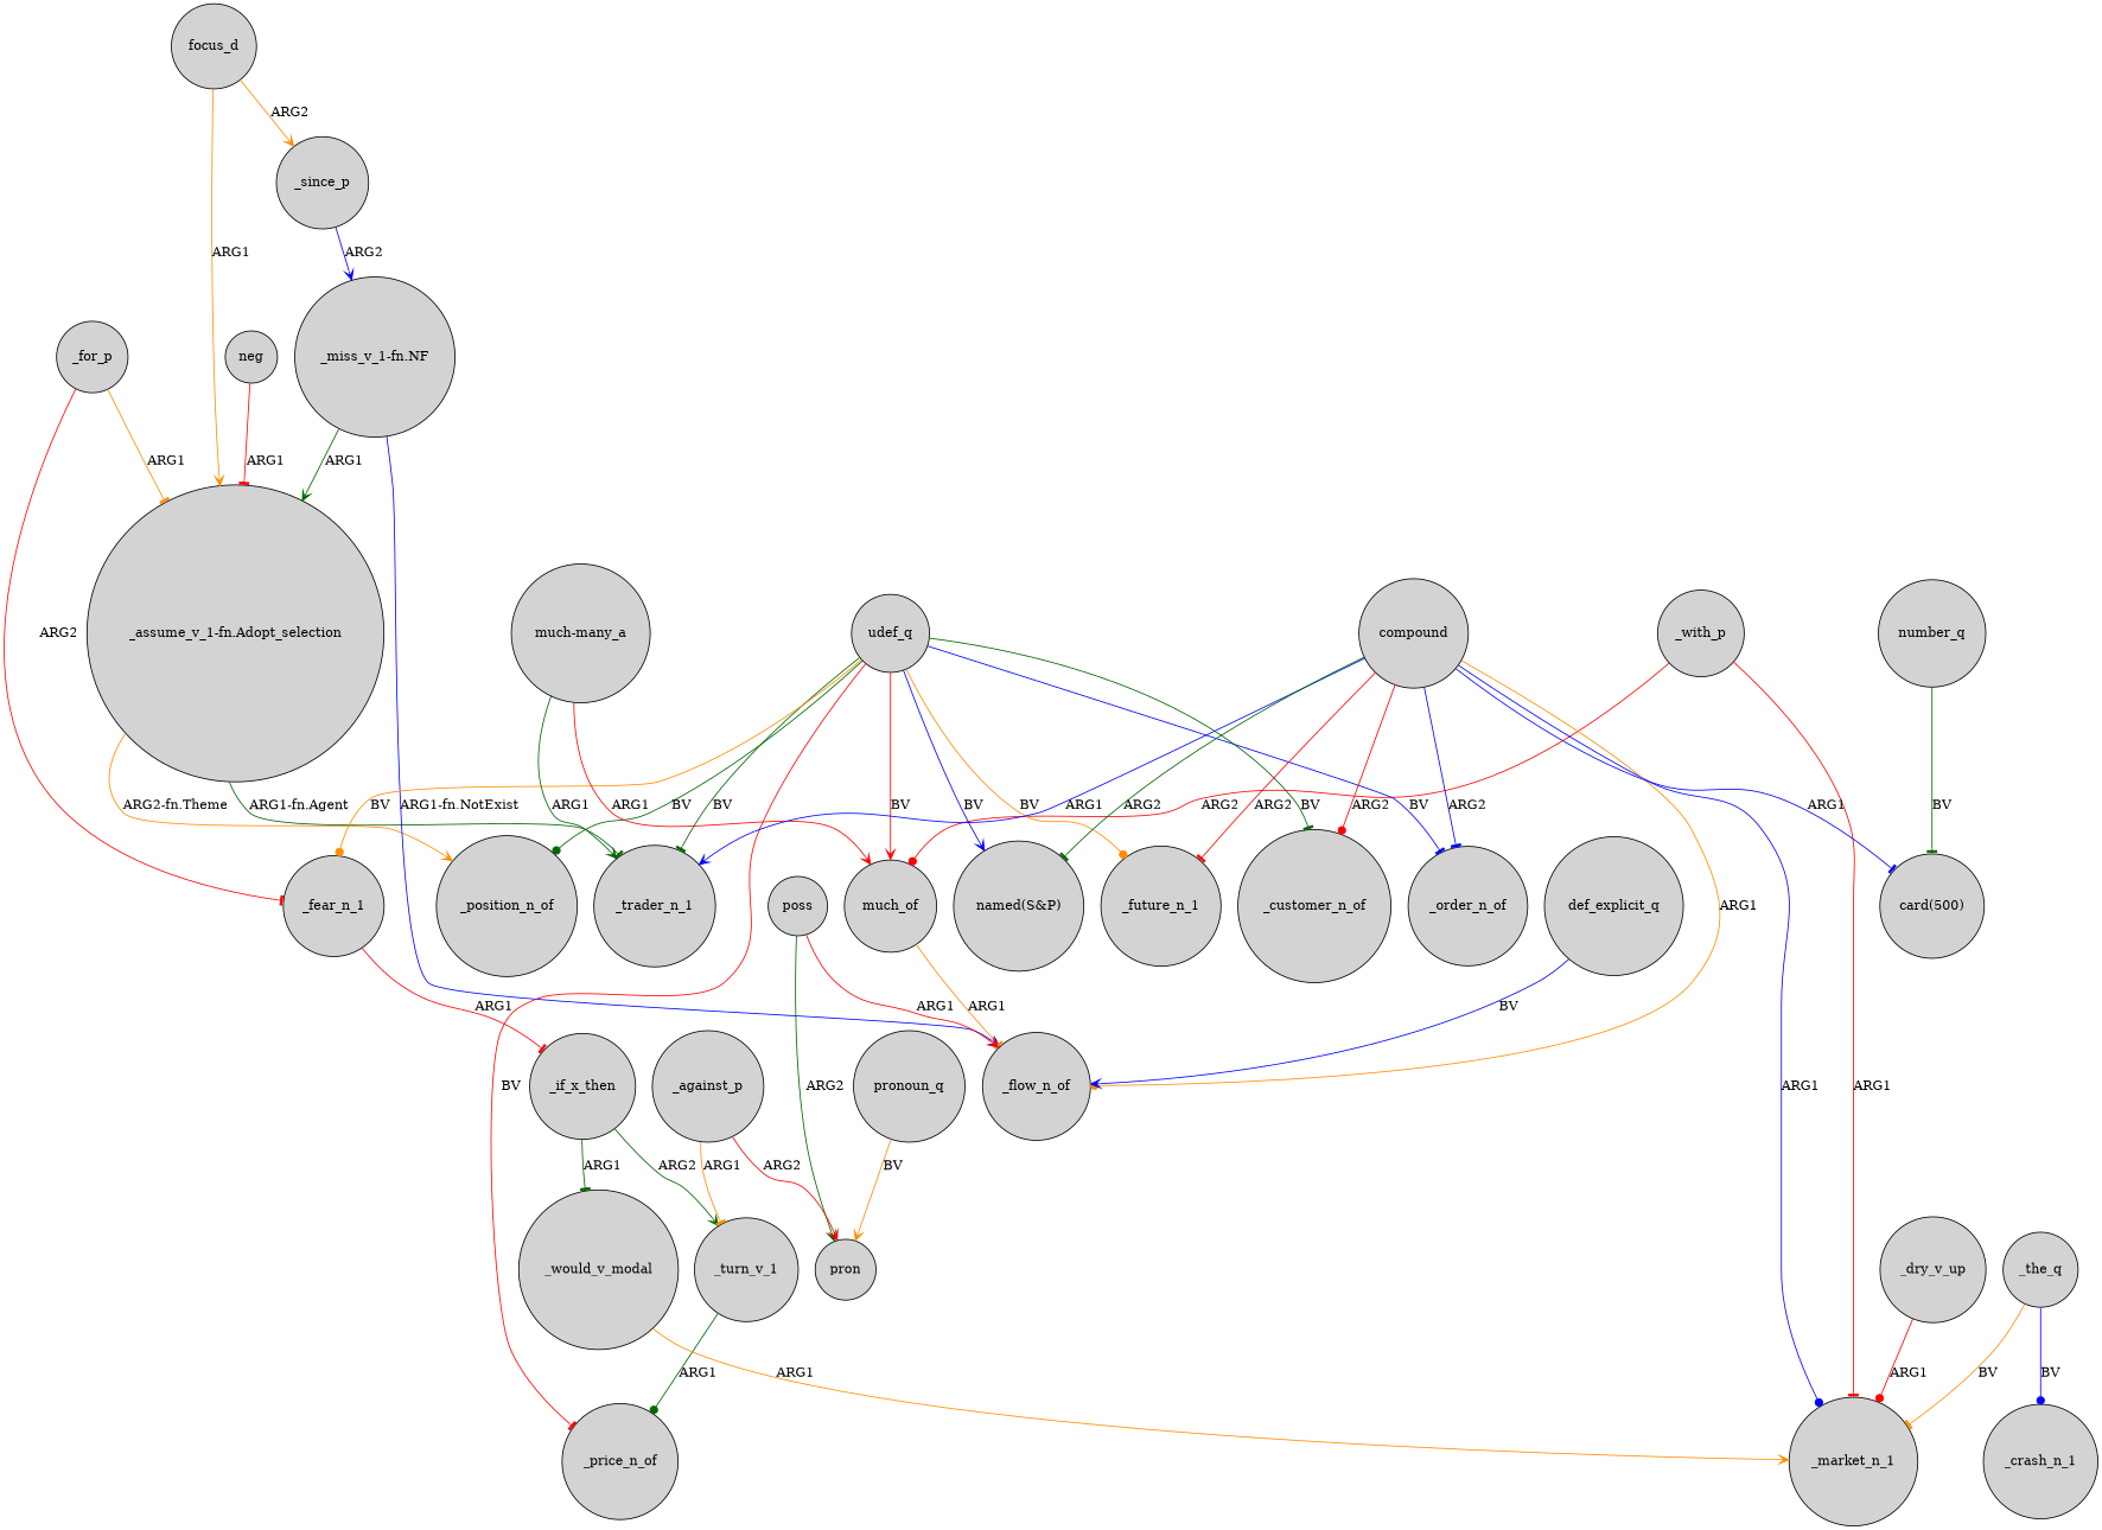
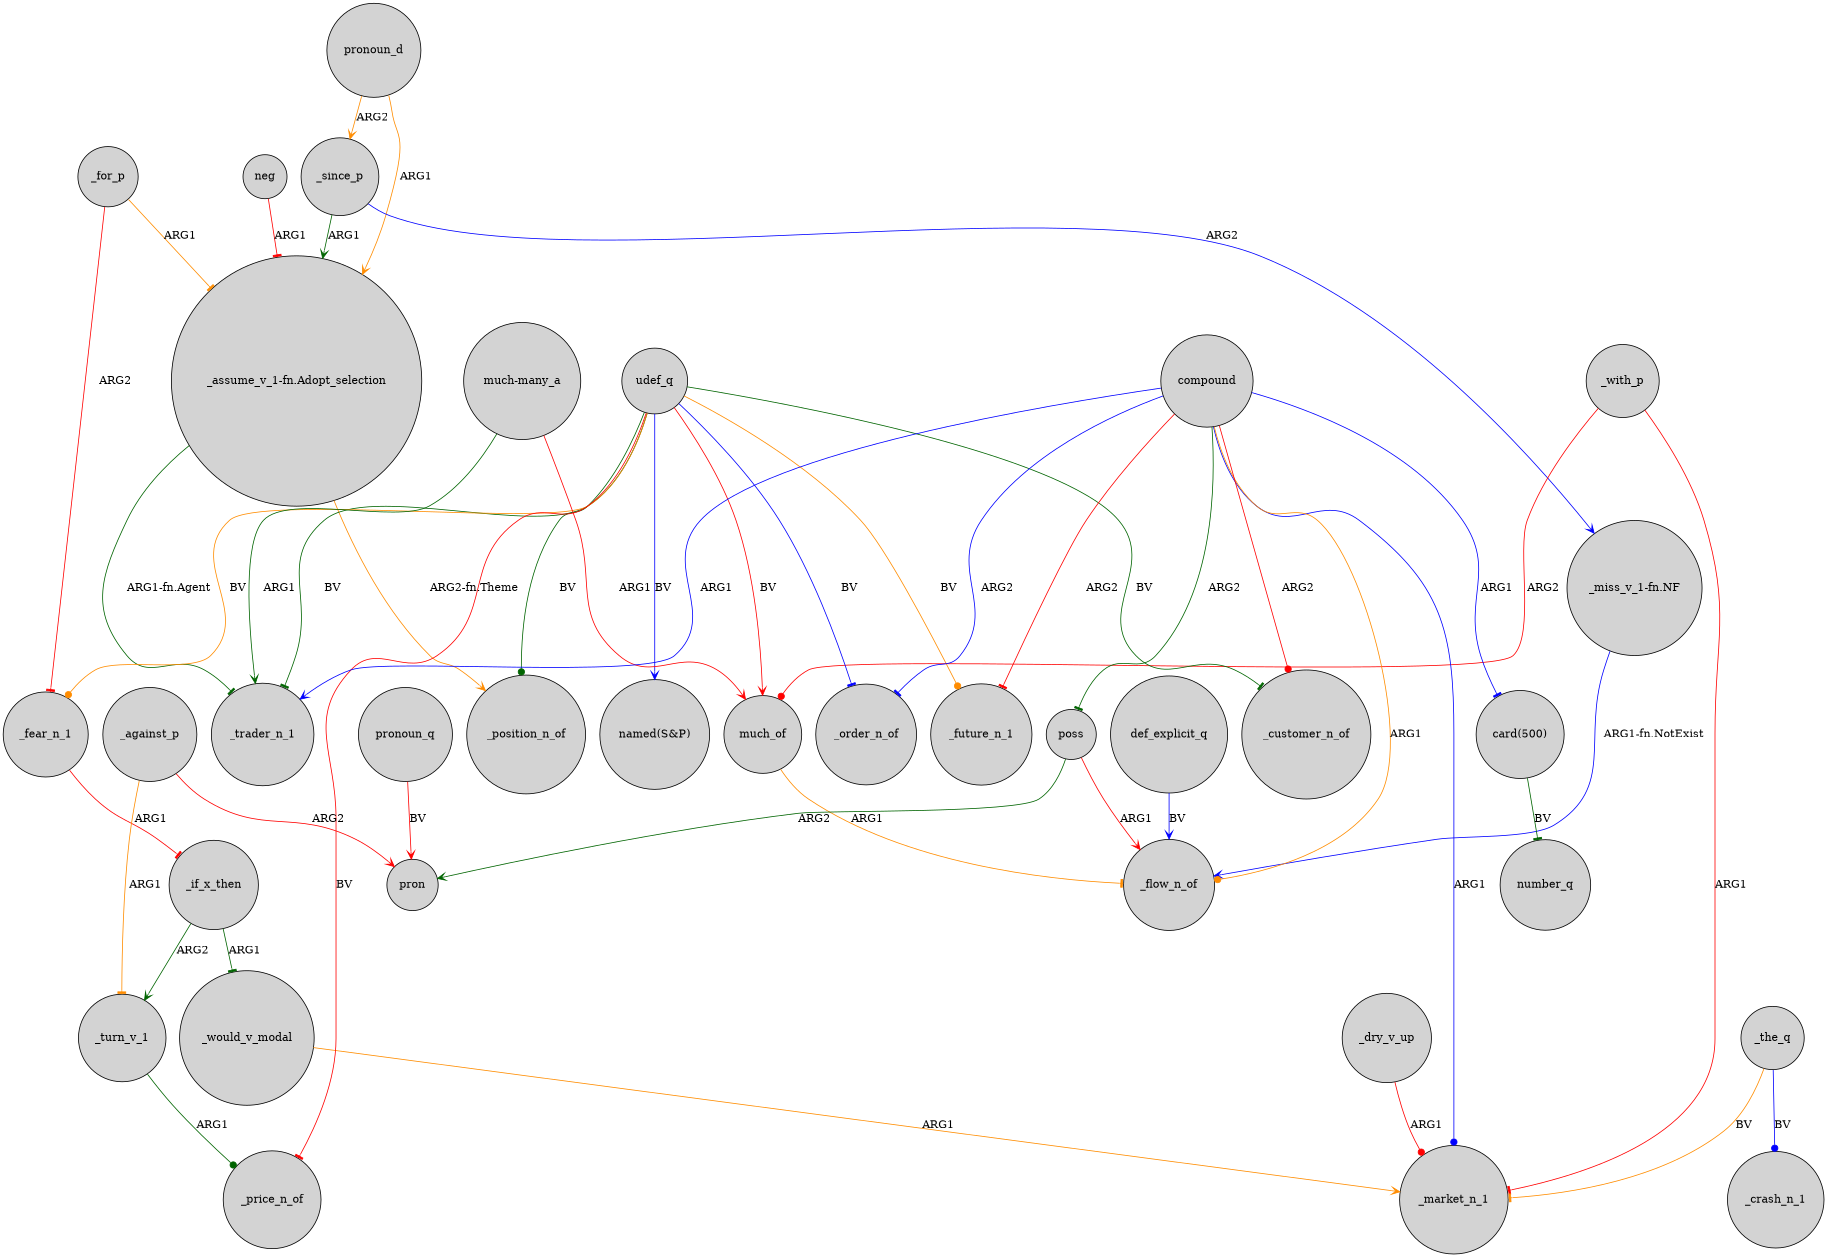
  digraph {
    node [shape=circle style=filled]
    edge [arrowhead=tee color=red]
-   focus_d
+   focus_d [label=pronoun_d]
    _since_p
    "_assume_v_1-fn.Adopt_selection"
    "_miss_v_1-fn.NF"
    _trader_n_1
    _position_n_of
    _for_p
    _fear_n_1
    _if_x_then
    _turn_v_1
    _would_v_modal
    _with_p
    _market_n_1
    n14 [label=much_of]
    _flow_n_of
    udef_q
    _price_n_of
    _order_n_of
    "named(S&P)"
    _future_n_1
    _customer_n_of
    poss
    pron
    _against_p
    "much-many_a"
    compound
    "card(500)"
    _dry_v_up
    neg
    number_q
    pronoun_q
    def_explicit_q
    _the_q
    _crash_n_1
    focus_d -> _since_p [arrowhead=vee color=darkorange label=ARG2]
    focus_d -> "_assume_v_1-fn.Adopt_selection" [arrowhead=vee color=darkorange label=ARG1]
-   "_miss_v_1-fn.NF" -> "_assume_v_1-fn.Adopt_selection" [arrowhead=vee color=darkgreen label=ARG1]
+   _since_p -> "_assume_v_1-fn.Adopt_selection" [arrowhead=vee color=darkgreen label=ARG1]
    _since_p -> "_miss_v_1-fn.NF" [arrowhead=vee color=blue label=ARG2]
    "_assume_v_1-fn.Adopt_selection" -> _trader_n_1 [color=darkgreen label="ARG1-fn.Agent"]
    "_assume_v_1-fn.Adopt_selection" -> _position_n_of [arrowhead=vee color=darkorange label="ARG2-fn.Theme"]
    "_miss_v_1-fn.NF" -> _flow_n_of [arrowhead=vee color=blue label="ARG1-fn.NotExist"]
    _for_p -> "_assume_v_1-fn.Adopt_selection" [color=darkorange label=ARG1]
    _for_p -> _fear_n_1 [label=ARG2]
    _fear_n_1 -> _if_x_then [label=ARG1]
    _if_x_then -> _turn_v_1 [arrowhead=vee color=darkgreen label=ARG2]
    _if_x_then -> _would_v_modal [color=darkgreen label=ARG1]
    _turn_v_1 -> _price_n_of [arrowhead=dot color=darkgreen label=ARG1]
    _would_v_modal -> _market_n_1 [arrowhead=vee color=darkorange label=ARG1]
    _with_p -> _market_n_1 [label=ARG1]
    _with_p -> n14 [arrowhead=dot label=ARG2]
    n14 -> _flow_n_of [color=darkorange label=ARG1]
    udef_q -> _trader_n_1 [color=darkgreen label=BV]
    udef_q -> _position_n_of [arrowhead=dot color=darkgreen label=BV]
    udef_q -> _fear_n_1 [arrowhead=dot color=darkorange label=BV]
    udef_q -> n14 [arrowhead=vee label=BV]
    udef_q -> _price_n_of [label=BV]
    udef_q -> _order_n_of [color=blue label=BV]
    udef_q -> "named(S&P)" [arrowhead=vee color=blue label=BV]
    udef_q -> _future_n_1 [arrowhead=dot color=darkorange label=BV]
    udef_q -> _customer_n_of [color=darkgreen label=BV]
    poss -> _flow_n_of [arrowhead=vee label=ARG1]
    poss -> pron [arrowhead=vee color=darkgreen label=ARG2]
    _against_p -> _turn_v_1 [color=darkorange label=ARG1]
    _against_p -> pron [arrowhead=vee label=ARG2]
    "much-many_a" -> _trader_n_1 [arrowhead=vee color=darkgreen label=ARG1]
    "much-many_a" -> n14 [arrowhead=vee label=ARG1]
    compound -> _trader_n_1 [arrowhead=vee color=blue label=ARG1]
    compound -> _market_n_1 [arrowhead=dot color=blue label=ARG1]
    compound -> _flow_n_of [arrowhead=dot color=darkorange label=ARG1]
    compound -> _order_n_of [color=blue label=ARG2]
-   compound -> "named(S&P)" [color=darkgreen label=ARG2]
+   compound -> poss [color=darkgreen label=ARG2]
    compound -> _future_n_1 [label=ARG2]
    compound -> _customer_n_of [arrowhead=dot label=ARG2]
    compound -> "card(500)" [color=blue label=ARG1]
    _dry_v_up -> _market_n_1 [arrowhead=dot label=ARG1]
    neg -> "_assume_v_1-fn.Adopt_selection" [label=ARG1]
-   number_q -> "card(500)" [color=darkgreen label=BV]
-   pronoun_q -> pron [arrowhead=vee color=darkorange label=BV]
+   "card(500)" -> number_q [color=darkgreen label=BV]
+   pronoun_q -> pron [arrowhead=vee label=BV]
    def_explicit_q -> _flow_n_of [arrowhead=vee color=blue label=BV]
    _the_q -> _market_n_1 [color=darkorange label=BV]
    _the_q -> _crash_n_1 [arrowhead=dot color=blue label=BV]
  }
